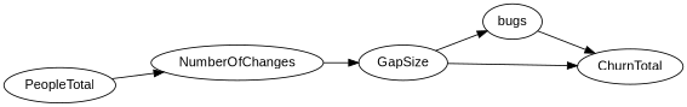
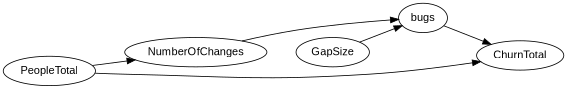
  digraph {
    fontname="Liberation Sans"
    rankdir=LR
    node [fontname="Liberation Sans"]
    edge [fontname="Liberation Sans"]
    PeopleTotal
    NumberOfChanges
    ChurnTotal
    bugs
    GapSize
    PeopleTotal -> NumberOfChanges
-   GapSize -> ChurnTotal
-   NumberOfChanges -> GapSize
+   PeopleTotal -> ChurnTotal
+   NumberOfChanges -> bugs
    bugs -> ChurnTotal
    GapSize -> bugs
  }
